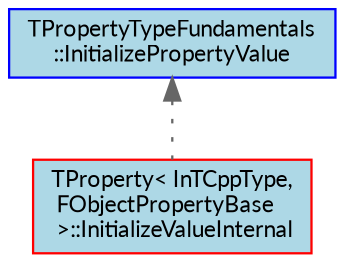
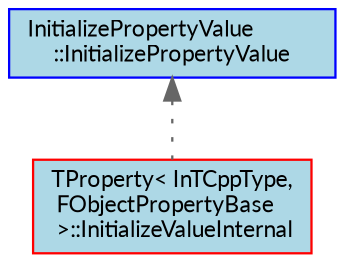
  digraph {
    rankdir=TB
    fontname=Lato
    node [fillcolor=lightblue fontname=Lato fontsize=10 shape=box style=filled]
-   n1 [color=blue fontcolor=black height=0.2 label="TPropertyTypeFundamentals\l::InitializePropertyValue" width=0.4]
+   n1 [color=blue fontcolor=black height=0.2 label="InitializePropertyValue\l::InitializePropertyValue" width=0.4]
    n2 [color=red height=0.2 label="TProperty\< InTCppType,\l FObjectPropertyBase\l \>::InitializeValueInternal" width=0.4]
    n1 -> n2 [color=gray40 dir=back fontname=Lato fontsize=10 labelfontname=Helvetica labelfontsize=10 style=dotted]
  }
